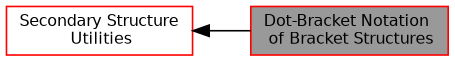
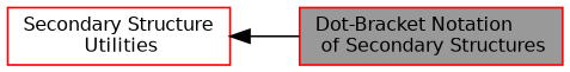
  digraph {
    rankdir=LR
    node [color=red fontname=Helvetica fontsize=10 shape=box style=filled]
    n1 [fillcolor=white height=0.2 label="Secondary Structure\l Utilities" width=0.4]
-   n2 [fillcolor=grey60 fontcolor=black height=0.2 label="Dot-Bracket Notation\l of Bracket Structures" width=0.4]
+   n2 [fillcolor=grey60 fontcolor=black height=0.2 label="Dot-Bracket Notation\l of Secondary Structures" width=0.4]
    n1 -> n2 [dir=back fontname=Helvetica fontsize=10 labelfontname=Helvetica labelfontsize=10 shape=plaintext style=solid]
  }
